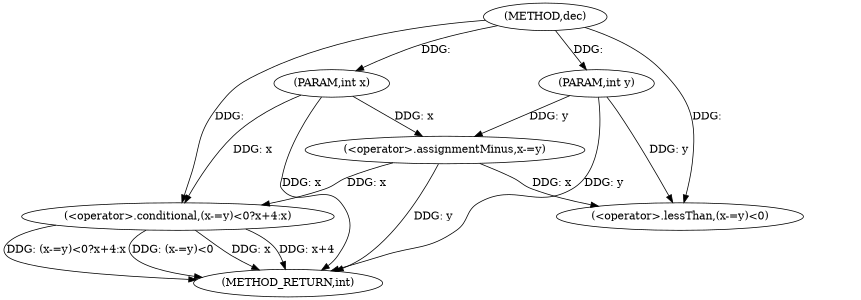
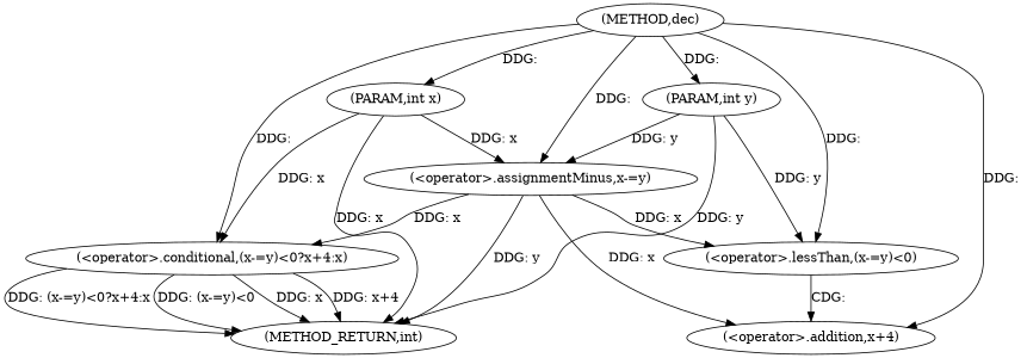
  digraph {
    n1 [label="(METHOD,dec)"]
    n2 [label="(PARAM,int x)"]
    n3 [label="(PARAM,int y)"]
    n4 [label="(<operator>.conditional,(x-=y)<0?x+4:x)"]
    n5 [label="(<operator>.lessThan,(x-=y)<0)"]
+   n6 [label="(<operator>.addition,x+4)"]
    n7 [label="(<operator>.assignmentMinus,x-=y)"]
    n8 [label="(METHOD_RETURN,int)"]
    n1 -> n2 [label="DDG: "]
    n1 -> n3 [label="DDG: "]
    n1 -> n4 [label="DDG: "]
    n1 -> n5 [label="DDG: "]
+   n1 -> n6 [label="DDG: "]
+   n1 -> n7 [label="DDG: "]
    n2 -> n4 [label="DDG: x"]
    n2 -> n7 [label="DDG: x"]
    n2 -> n8 [label="DDG: x"]
    n3 -> n5 [label="DDG: y"]
    n3 -> n7 [label="DDG: y"]
    n3 -> n8 [label="DDG: y"]
    n4 -> n8 [label="DDG: (x-=y)<0"]
    n4 -> n8 [label="DDG: x"]
    n4 -> n8 [label="DDG: x+4"]
    n4 -> n8 [label="DDG: (x-=y)<0?x+4:x"]
+   n5 -> n6 [label="CDG: "]
    n7 -> n4 [label="DDG: x"]
    n7 -> n5 [label="DDG: x"]
+   n7 -> n6 [label="DDG: x"]
    n7 -> n8 [label="DDG: y"]
  }
